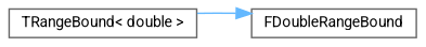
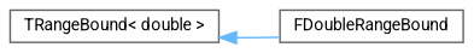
  digraph {
    rankdir=LR
    fontname=Roboto
    node [color=grey40 fillcolor=white fontname=Roboto fontsize=10 shape=box style=filled]
    n1 [height=0.2 label="TRangeBound\< double \>" width=0.4]
    n2 [height=0.2 label=FDoubleRangeBound width=0.4]
-   n2 -> n1 [color=steelblue1 dir=back fontname=Roboto fontsize=10 labelfontname=Helvetica labelfontsize=10 style=solid]
+   n1 -> n2 [color=steelblue1 dir=back fontname=Roboto fontsize=10 labelfontname=Helvetica labelfontsize=10 style=solid]
  }
